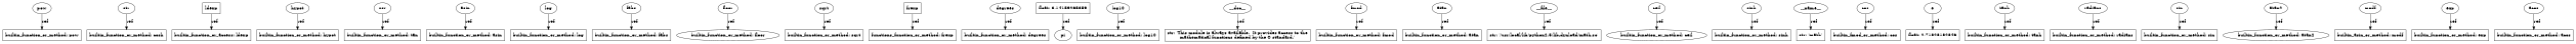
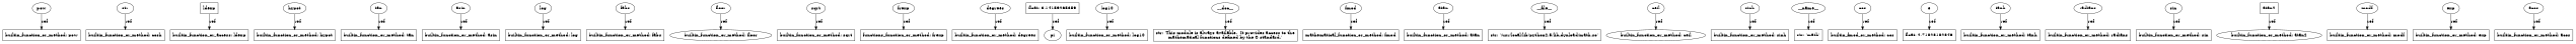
  digraph {
    node [shape=ellipse]
    n1 [label=pow]
    n2 [label="builtin_function_or_method: pow" shape=box]
    n3 [label=str]
    n4 [label="builtin_function_or_method: cosh" shape=box]
    n5 [label=ldexp shape=box]
    n6 [label="builtin_function_or_access: ldexp" shape=box]
    n7 [label=hypot]
    n8 [label="builtin_function_or_method: hypot" shape=box]
-   n9 [label=usr]
+   n9 [label=tan]
    n10 [label="builtin_function_or_method: tan" shape=box]
    n11 [label=asin]
    n12 [label="builtin_function_or_method: asin" shape=box]
    n13 [label=log]
    n14 [label="builtin_function_or_method: log" shape=box]
    n15 [label=fabs]
    n16 [label="builtin_function_or_method: fabs" shape=box]
    n17 [label=floor]
    n18 [label="builtin_function_or_method: floor"]
    n19 [label=sqrt]
    n20 [label="builtin_function_or_method: sqrt" shape=box]
-   n21 [label=frexp shape=box]
+   n21 [label=frexp]
    n22 [label="functions_function_or_method: frexp" shape=box]
    n23 [label=degrees]
    n24 [label="builtin_function_or_method: degrees" shape=box]
    n25 [label=pi]
    n26 [label="float: 3.14159265359" shape=box]
    n27 [label=log10]
    n28 [label="builtin_function_or_method: log10" shape=box]
    n29 [label=__doc__]
    n30 [label="str: 'This module is always available.  It provides access to the\nmathematical functions defined by the C standard.'" shape=box]
    n31 [label=fmod]
-   n32 [label="builtin_function_or_method: fmod" shape=box]
+   n32 [label="mathematical_function_or_method: fmod" shape=box]
    n33 [label=atan]
    n34 [label="builtin_function_or_method: atan" shape=box]
    n35 [label=__file__]
    n36 [label="str: '/usr/local/lib/python2.5/lib-dynload/math.so'" shape=box]
    n37 [label=ceil]
    n38 [label="builtin_function_or_method: ceil"]
    n39 [label=sinh]
    n40 [label="builtin_function_or_method: sinh" shape=box]
    n41 [label=__name__]
    n42 [label="str: 'math'" shape=box]
    n43 [label=cos]
    n44 [label="builtin_fmod_or_method: cos" shape=box]
    n45 [label=e]
    n46 [label="float: 2.71828182846" shape=box]
    n47 [label=tanh]
    n48 [label="builtin_function_or_method: tanh" shape=box]
    n49 [label=radians]
    n50 [label="builtin_function_or_method: radians" shape=box]
    n51 [label=sin]
    n52 [label="builtin_function_or_method: sin" shape=box]
-   n53 [label=atan2]
+   n53 [label=atan2 shape=box]
    n54 [label="builtin_function_or_method: atan2"]
    n55 [label=modf]
-   n56 [label="builtin_asin_or_method: modf" shape=box]
+   n56 [label="builtin_function_or_method: modf" shape=box]
    n57 [label=exp]
    n58 [label="builtin_function_or_method: exp" shape=box]
    n59 [label=acos]
    n60 [label="builtin_function_or_method: acos" shape=box]
    n1 -> n2 [label=ref]
    n3 -> n4 [label=ref]
    n5 -> n6 [label=ref]
    n7 -> n8 [label=ref]
    n9 -> n10 [label=ref]
    n11 -> n12 [label=ref]
    n13 -> n14 [label=ref]
    n15 -> n16 [label=ref]
    n17 -> n18 [label=ref]
    n19 -> n20 [label=ref]
    n21 -> n22 [label=ref]
    n23 -> n24 [label=ref]
    n26 -> n25 [label=ref]
    n27 -> n28 [label=ref]
    n29 -> n30 [label=ref]
    n31 -> n32 [label=ref]
    n33 -> n34 [label=ref]
    n35 -> n36 [label=ref]
    n37 -> n38 [label=ref]
    n39 -> n40 [label=ref]
    n41 -> n42 [label=ref]
    n43 -> n44 [label=ref]
    n45 -> n46 [label=ref]
    n47 -> n48 [label=ref]
    n49 -> n50 [label=ref]
    n51 -> n52 [label=ref]
    n53 -> n54 [label=ref]
    n55 -> n56 [label=ref]
    n57 -> n58 [label=ref]
    n59 -> n60 [label=ref]
  }
